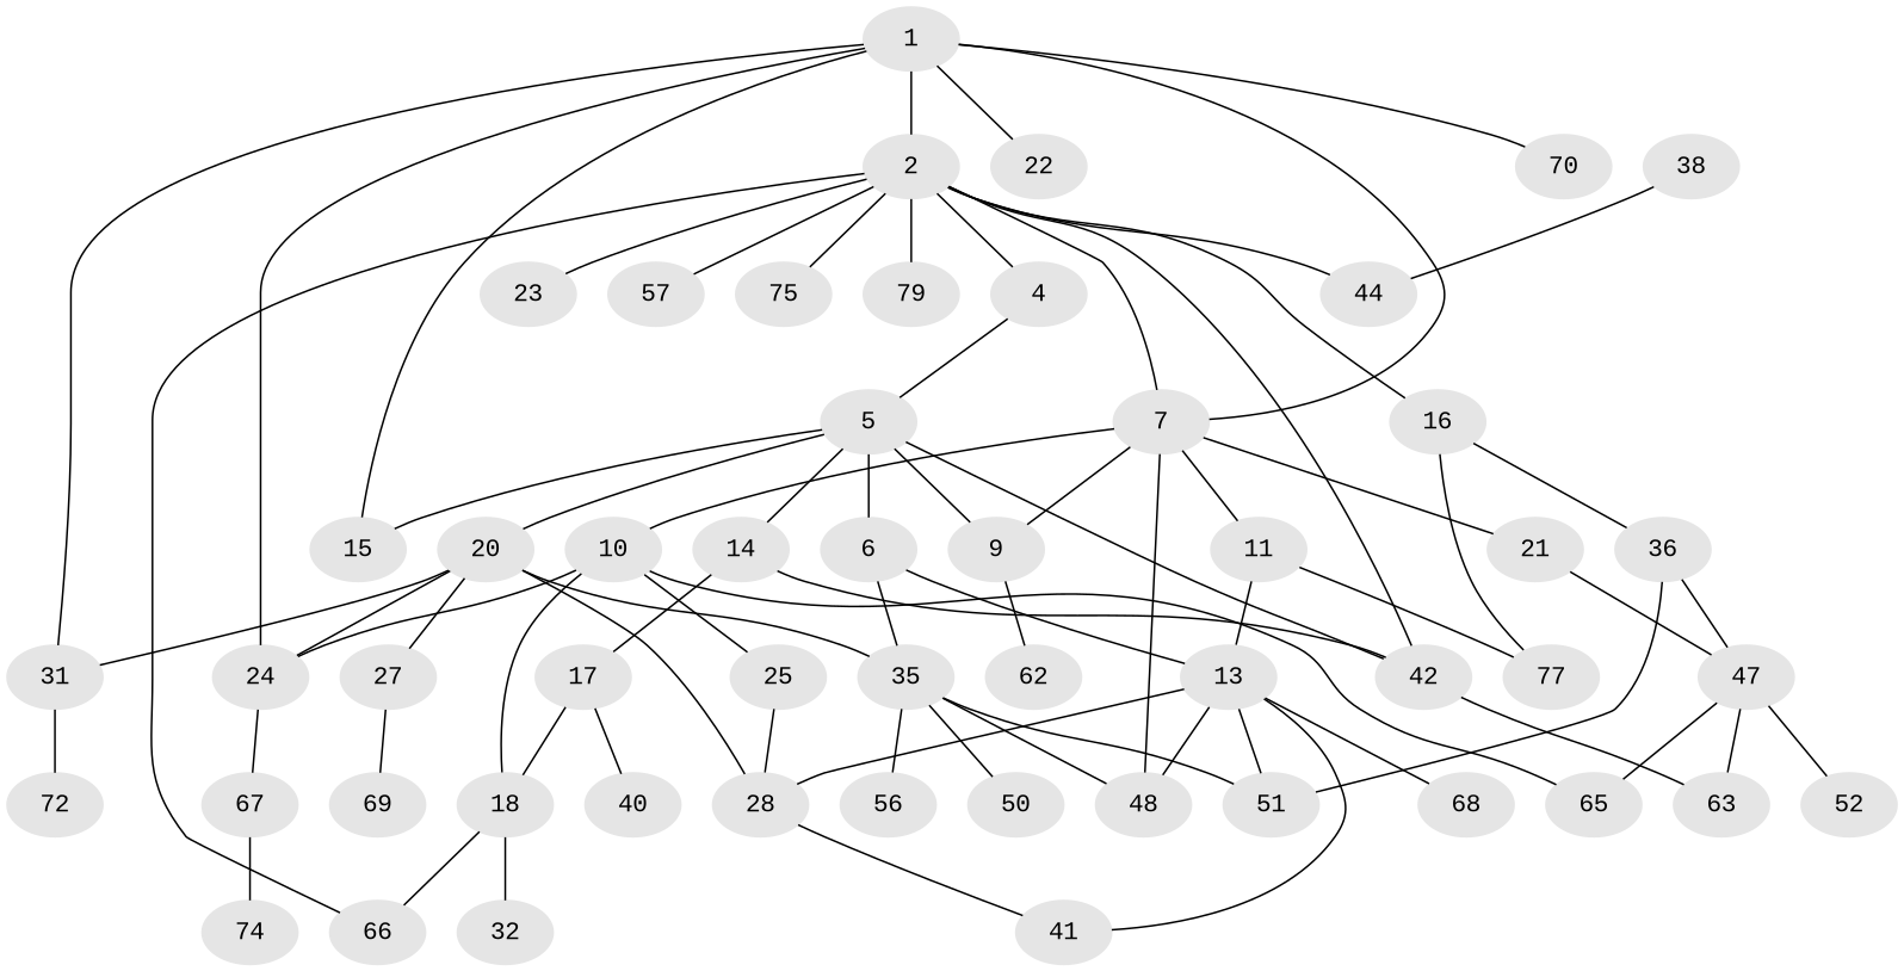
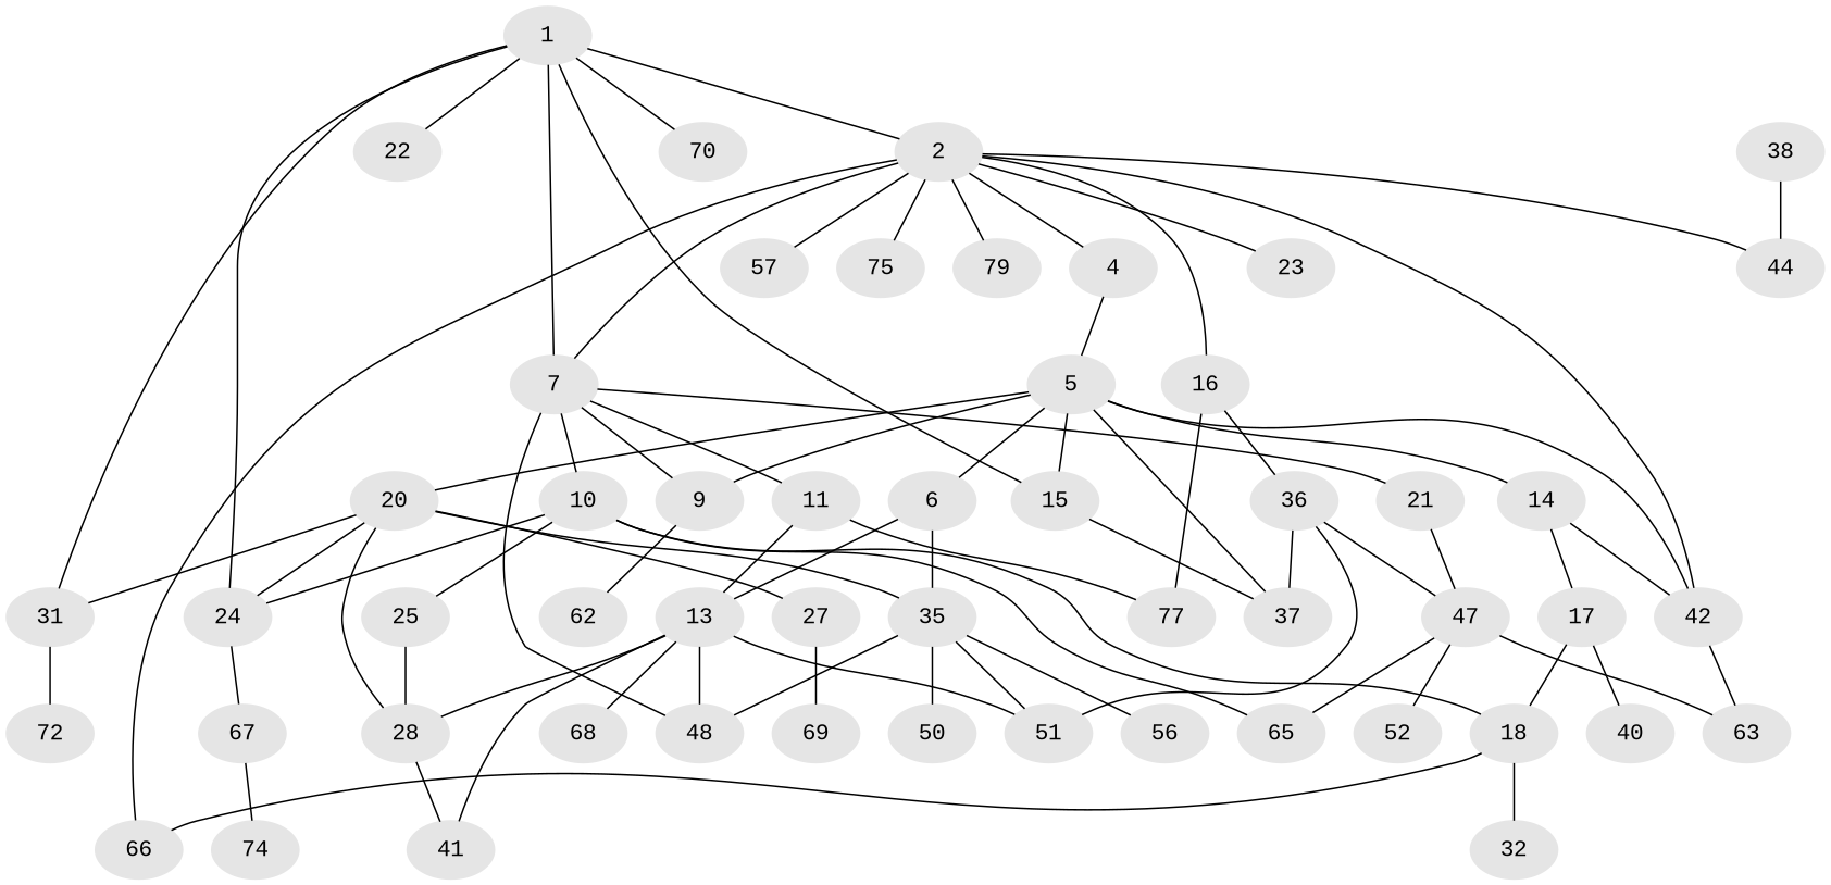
  graph {
    fontname="Liberation Mono"
    node [color=gray90 fontname="Liberation Mono" style=filled]
    edge [fontname="Liberation Mono"]
    1 [super="+3"]
    2 [super="+19"]
    7 [super="+8"]
    15 [super="+60"]
    22
    24 [super="+58"]
    31 [super="+71"]
    70
    4
    16 [super="+26"]
    23
    42 [super="+45"]
    44
    57
    66
    75
    79
    9 [super="+33"]
    10 [super="+30"]
    11 [super="+59"]
    21 [super="+53"]
    48 [super="+61"]
+   37 [super="+43"]
    67
    72
    5 [super="+12"]
    77 [super="+78"]
    36 [super="+76"]
    63 [super="+73"]
    6 [super="+34"]
    14
    20 [super="+55"]
    13 [super="+46"]
    35 [super="+54"]
    62
    17 [super="+29"]
    28
    27
    41
    51
    68
    50
    56
    18 [super="+39"]
    25 [super="+64"]
    65
    47 [super="+49"]
    32
    40
    38
    69
    52
    74
    1 -- 2 [weight=2]
    1 -- 7
    1 -- 15
    1 -- 22
    1 -- 24
    1 -- 31
    1 -- 70
    2 -- 7
    2 -- 4
    2 -- 16
    2 -- 23
    2 -- 42
    2 -- 44
    2 -- 57
    2 -- 66
    2 -- 75
    2 -- 79
    7 -- 9
    7 -- 10
    7 -- 11
    7 -- 21
    7 -- 48
+   15 -- 37
    24 -- 67
    31 -- 72
    4 -- 5
    16 -- 77
    16 -- 36
    42 -- 63
    9 -- 62
    10 -- 24
    10 -- 18
    10 -- 25
    10 -- 65
    11 -- 77
    11 -- 13
    21 -- 47
    67 -- 74
    5 -- 15
    5 -- 42
    5 -- 9
+   5 -- 37
    5 -- 6
    5 -- 14
    5 -- 20
+   36 -- 37
    36 -- 51
    36 -- 47
    6 -- 13
    6 -- 35
    14 -- 42
    14 -- 17
    20 -- 24
    20 -- 31
    20 -- 35
    20 -- 28
    20 -- 27
    13 -- 48
    13 -- 28
    13 -- 41
    13 -- 51
    13 -- 68
    35 -- 48
    35 -- 51
    35 -- 50
    35 -- 56
    17 -- 18
    17 -- 40
    28 -- 41
    27 -- 69
    18 -- 66
    18 -- 32
    25 -- 28
    47 -- 63
    47 -- 65
    47 -- 52
    38 -- 44
  }
